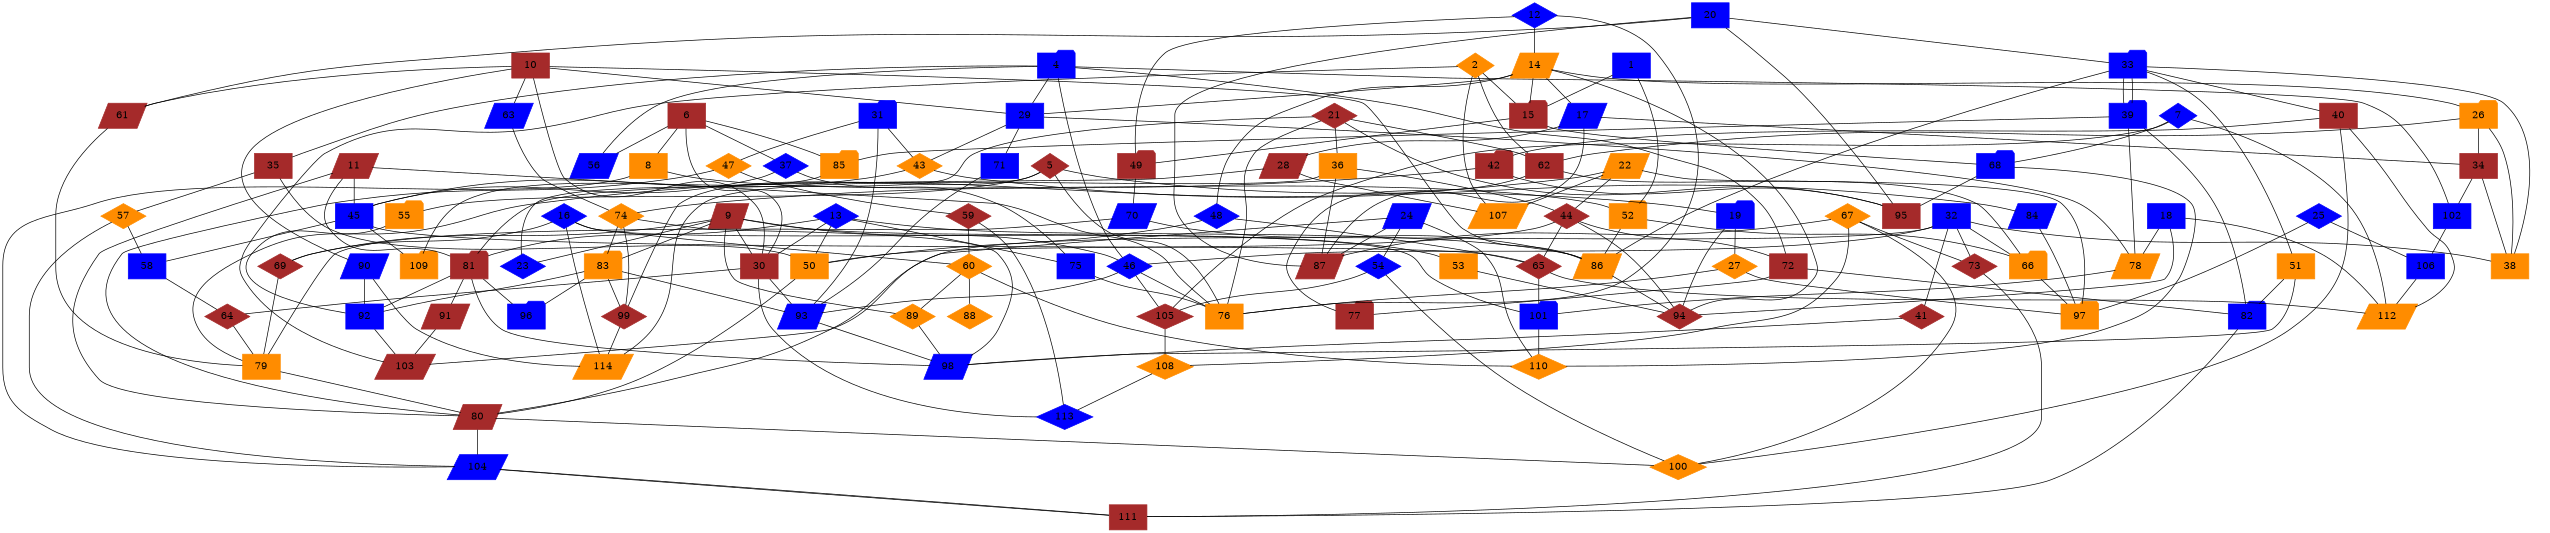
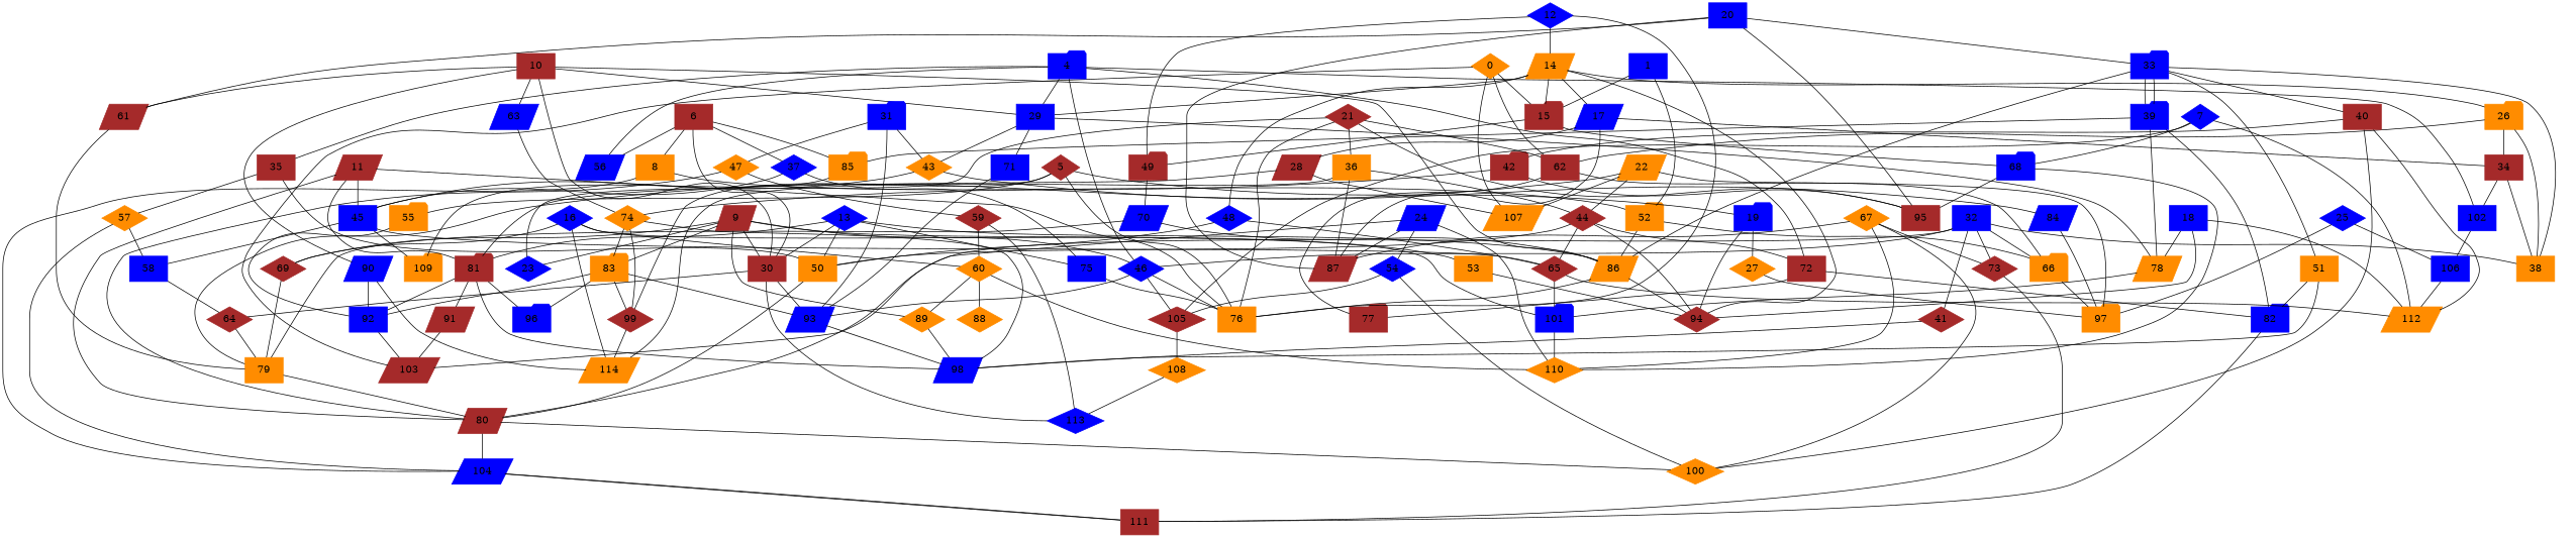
  graph {
    node [color=blue shape=diamond style=filled]
    1 [shape=box]
    15 [color=brown shape=folder]
    52 [color=darkorange shape=folder]
    68 [shape=folder]
    49 [color=brown shape=folder]
    86 [color=darkorange shape=parallelogram]
    66 [color=darkorange shape=folder]
-   2 [color=darkorange]
+   2 [color=darkorange label=0]
    62 [color=brown shape=box]
    103 [color=brown shape=parallelogram]
    107 [color=darkorange shape=parallelogram]
    77 [color=brown shape=folder]
    9 [color=brown shape=parallelogram]
    46
    30 [color=brown shape=box]
    23
    53 [color=darkorange shape=box]
    69 [color=brown]
    83 [color=darkorange shape=folder]
    89 [color=darkorange]
    108 [color=darkorange]
    113
    4 [shape=folder]
    29 [shape=box]
    35 [color=brown shape=box]
    56 [shape=parallelogram]
    72 [color=brown shape=box]
    102 [shape=box]
    78 [color=darkorange shape=parallelogram]
    43 [color=darkorange]
    71 [shape=box]
    50 [color=darkorange shape=box]
    57 [color=darkorange]
    76 [color=darkorange shape=box]
    105 [color=brown]
    93 [shape=parallelogram]
    82 [shape=folder]
    106 [shape=box]
    5 [color=brown]
    19 [shape=folder]
    55 [color=darkorange shape=folder]
    99 [color=brown]
    94 [color=brown]
    27 [color=darkorange]
    92 [shape=box]
    114 [color=darkorange shape=parallelogram]
    6 [color=brown shape=box]
    8 [color=darkorange shape=box]
    37
    85 [color=darkorange shape=folder]
    104 [shape=parallelogram]
    64 [color=brown]
    45 [shape=box]
    75 [shape=box]
    109 [color=darkorange shape=folder]
    7
    112 [color=darkorange shape=parallelogram]
    95 [color=brown shape=box]
    110 [color=darkorange]
    111 [color=brown shape=box]
    79 [color=darkorange shape=box]
    96 [shape=folder]
    98 [shape=parallelogram]
    10 [color=brown shape=box]
    61 [color=brown shape=parallelogram]
    63 [shape=parallelogram]
    90 [shape=parallelogram]
    74 [color=darkorange]
    11 [color=brown shape=parallelogram]
    80 [color=brown shape=parallelogram]
    81 [color=brown shape=folder]
    65 [color=brown]
    58 [shape=box]
    100 [color=darkorange]
    91 [color=brown shape=parallelogram]
    12
    14 [color=darkorange shape=parallelogram]
    17 [shape=parallelogram]
    26 [color=darkorange shape=folder]
    48
    70 [shape=parallelogram]
    13
    28 [color=brown shape=parallelogram]
    34 [color=brown shape=box]
    87 [color=brown shape=parallelogram]
    38 [color=darkorange shape=box]
    16
    60 [color=darkorange]
    101 [shape=folder]
    88 [color=darkorange]
    18 [shape=box]
    97 [color=darkorange shape=folder]
    20 [shape=box]
    33 [shape=folder]
    39 [shape=folder]
    40 [color=brown shape=box]
    51 [color=darkorange shape=box]
    21 [color=brown]
    36 [color=darkorange shape=box]
    44 [color=brown]
    22 [color=darkorange shape=parallelogram]
    24 [shape=parallelogram]
    54
    25
    84 [shape=parallelogram]
    31 [shape=folder]
    47 [color=darkorange]
    59 [color=brown]
    32 [shape=box]
    41 [color=brown]
    73 [color=brown]
    42 [color=brown shape=folder]
    67 [color=darkorange]
    1 -- 15
    1 -- 52
    15 -- 68
    15 -- 49
    52 -- 86
    52 -- 66
    68 -- 95
    68 -- 110
    49 -- 70
    86 -- 94
    66 -- 97
    2 -- 15
    2 -- 62
    2 -- 103
    2 -- 107
    62 -- 66
    62 -- 77
    9 -- 46
    9 -- 30
    9 -- 23
    9 -- 53
    9 -- 69
    9 -- 83
    9 -- 89
    46 -- 76
    46 -- 105
    46 -- 93
    30 -- 113
    30 -- 93
    30 -- 64
    53 -- 94
    69 -- 79
    83 -- 93
    83 -- 99
    83 -- 92
    83 -- 96
    89 -- 98
    108 -- 113
    4 -- 46
    4 -- 29
    4 -- 35
    4 -- 56
    4 -- 72
    4 -- 102
    29 -- 78
    29 -- 43
    29 -- 71
    35 -- 50
    35 -- 57
    72 -- 77
    72 -- 82
    102 -- 106
    78 -- 101
    43 -- 45
    43 -- 84
    71 -- 93
    50 -- 80
    57 -- 104
    57 -- 58
    105 -- 108
    93 -- 98
    82 -- 111
    106 -- 112
    5 -- 76
    5 -- 19
    5 -- 55
    5 -- 99
    19 -- 94
    19 -- 27
    55 -- 92
    99 -- 114
-   27 -- 76
+   86 -- 76
    27 -- 97
    92 -- 103
    6 -- 30
    6 -- 56
    6 -- 8
    6 -- 37
    6 -- 85
    8 -- 52
    8 -- 104
    37 -- 45
    37 -- 75
    85 -- 109
    104 -- 111
    104 -- 111
    64 -- 79
    45 -- 109
    45 -- 65
    45 -- 58
    75 -- 76
    7 -- 68
    7 -- 105
    7 -- 112
    79 -- 80
    10 -- 86
    10 -- 30
    10 -- 29
    10 -- 61
    10 -- 63
    10 -- 90
    61 -- 79
    63 -- 74
    90 -- 92
    90 -- 114
    74 -- 83
    74 -- 99
    74 -- 98
    11 -- 76
    11 -- 45
    11 -- 80
    11 -- 81
    80 -- 104
    80 -- 100
    81 -- 92
    81 -- 96
    81 -- 98
    81 -- 91
    65 -- 112
    65 -- 101
    58 -- 64
    91 -- 103
    12 -- 49
    12 -- 76
    12 -- 14
    14 -- 15
    14 -- 29
    14 -- 94
    14 -- 17
    14 -- 26
    14 -- 48
    17 -- 28
    17 -- 34
    17 -- 87
    26 -- 62
    26 -- 34
    26 -- 38
    48 -- 50
    48 -- 65
    70 -- 86
    70 -- 79
    13 -- 86
    13 -- 30
    13 -- 50
    13 -- 75
    13 -- 81
    28 -- 107
    28 -- 81
    34 -- 102
    34 -- 38
    16 -- 69
    16 -- 114
    16 -- 60
    16 -- 101
    60 -- 89
    60 -- 110
    60 -- 88
    101 -- 110
    18 -- 78
    18 -- 94
    18 -- 112
    20 -- 95
    20 -- 61
    20 -- 87
    20 -- 33
    33 -- 86
    33 -- 38
    33 -- 39
    33 -- 39
    33 -- 40
    33 -- 51
    39 -- 78
    39 -- 82
    39 -- 85
    40 -- 112
    40 -- 100
    40 -- 42
    51 -- 82
    51 -- 98
    21 -- 62
    21 -- 23
    21 -- 76
    21 -- 95
    21 -- 36
    36 -- 114
    36 -- 87
    36 -- 44
    44 -- 72
    44 -- 50
    44 -- 94
    44 -- 65
    22 -- 107
    22 -- 79
    22 -- 97
    22 -- 44
    24 -- 110
    24 -- 80
    24 -- 87
    24 -- 54
    54 -- 105
    54 -- 100
    25 -- 106
    25 -- 97
    84 -- 97
    31 -- 43
    31 -- 93
    31 -- 47
    47 -- 80
    47 -- 59
    59 -- 113
    59 -- 60
    32 -- 66
    32 -- 103
    32 -- 46
    32 -- 38
    32 -- 41
    32 -- 73
    41 -- 98
    73 -- 111
    42 -- 95
    42 -- 74
-   67 -- 108
+   67 -- 110
    67 -- 100
    67 -- 87
    67 -- 73
  }
